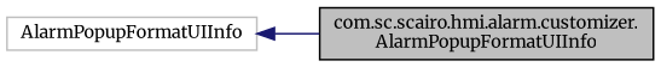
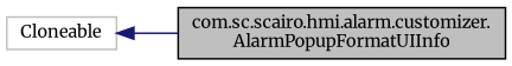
  digraph {
    rankdir=LR
    fontname=Merriweather
    node [fontname=Merriweather fontsize=10 shape=record style=filled]
    n1 [color=black fillcolor=grey75 fontcolor=black height=0.2 label="com.sc.scairo.hmi.alarm.customizer.\lAlarmPopupFormatUIInfo" width=0.4]
-   n2 [color=grey75 fillcolor=white height=0.2 label=AlarmPopupFormatUIInfo width=0.4]
+   n2 [color=grey75 fillcolor=white height=0.2 label=Cloneable width=0.4]
    n2 -> n1 [color=midnightblue dir=back fontname=Merriweather fontsize=10 labelfontname=Helvetica labelfontsize=10 style=solid]
  }
